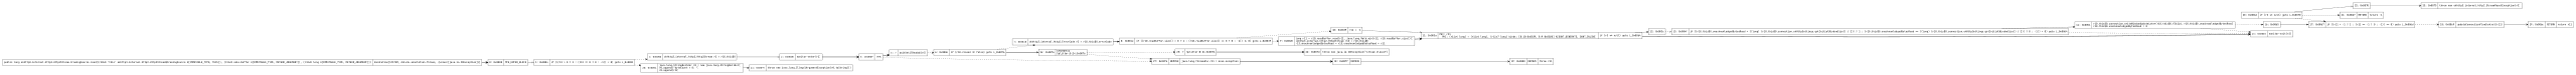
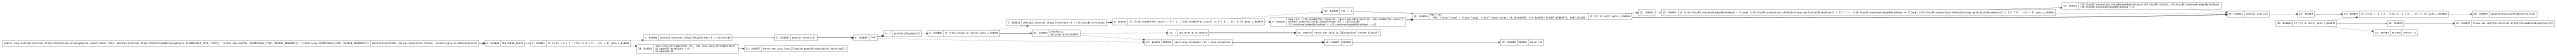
  digraph {
    fontname="JetBrains Mono"
    rankdir=LR
    node [fontname="JetBrains Mono" shape=record]
    edge [arrowhead=vee fontname="JetBrains Mono" style=dashed]
    n1 [label="{0\:\ 0x0000|MTH_ENTER_BLOCK\l}"]
    n2 [label="{1\:\ 0x0004|if ((r12 \> 0 ? 1 : (r12 == 0 ? 0 : \-1)) \< 0) goto L_0x0081\l}"]
    n3 [label="{2\:\ 0x0006|okhttp3.internal.http2.Http2Stream r2 = r10.this$0\l}"]
    n4 [label="{30\:\ 0x0081|java.lang.StringBuilder r0 = new java.lang.StringBuilder()\lr0.append(\"byteCount \< 0: \")\lr0.append(r12)\l}"]
    n5 [label="{3\:\ 0x0008|monitor\-enter(r2)\l}"]
    n6 [label="{31\:\ 0x0097|throw new java.lang.IllegalArgumentException(r0.toString())\l}"]
    n7 [label="{4\:\ 0x0009|TYPE\l}"]
    n8 [label="{5\:\ ?|waitUntilReadable()\l}"]
    n9 [label="{27\:\ 0x007e|REMOVE\l|java.lang.Throwable r11 = move\-exception\l}"]
    n10 [label="{6\:\ 0x000e|if (r10.closed != false) goto L_0x0076\l}"]
    n11 [label="{28\:\ 0x007f|REMOVE\l}"]
    n12 [label="{7\:\ 0x0010|okhttp3.internal.http2.ErrorCode r3 = r10.this$0.errorCode\l}"]
    n13 [label="{24\:\ 0x0076|SYNTHETIC\lSplitter:B:24:0x0076\l}"]
    n14 [label="{8\:\ 0x001e|if ((r10.readBuffer.size() \> 0 ? 1 : (r10.readBuffer.size() == 0 ? 0 : \-1)) \<= 0) goto L_0x0039\l}"]
    n15 [label="{25\:\ ?|Splitter:B:24:0x0076\l}"]
    n16 [label="{9\:\ 0x0020|long r11 = r10.readBuffer.read(r11, java.lang.Math.min(r12, r10.readBuffer.size()))\lokhttp3.internal.http2.Http2Stream r13 = r10.this$0\lr13.unacknowledgedBytesRead = r13.unacknowledgedBytesRead + r11\l}"]
    n17 [label="{10\:\ 0x0039|r11 = \-1\l}"]
    n18 [label="{11\:\ 0x003a|PHI: r31 \l  PHI: (r11v4 long) = (r11v6 long), (r11v7 long) binds: [B:10:0x0039, B:9:0x0020] A[DONT_GENERATE, DONT_INLINE]\l|if (r3 != null) goto L_0x0064\l}"]
    n19 [label="{12\:\ 0x003c}"]
    n20 [label="{15\:\ 0x0064|monitor\-exit(r2)\l}"]
    n21 [label="{13\:\ 0x004f|if ((r10.this$0.unacknowledgedBytesRead \> ((long) (r10.this$0.connection.okHttpSettings.getInitialWindowSize() \/ 2)) ? 1 : (r10.this$0.unacknowledgedBytesRead == ((long) (r10.this$0.connection.okHttpSettings.getInitialWindowSize() \/ 2)) ? 0 : \-1)) \< 0) goto L_0x0064\l}"]
    n22 [label="{16\:\ 0x0065}"]
    n23 [label="{14\:\ 0x0051|r10.this$0.connection.writeWindowUpdateLater(r10.this$0.f261id, r10.this$0.unacknowledgedBytesRead)\lr10.this$0.unacknowledgedBytesRead = 0\l}"]
    n24 [label="{17\:\ 0x0067|if ((r11 \> \-1 ? 1 : (r11 == \-1 ? 0 : \-1)) == 0) goto L_0x006d\l}"]
    n25 [label="{18\:\ 0x0069|updateConnectionFlowControl(r11)\l}"]
-   n26 [label="{19\:\ 0x006c|RETURN\l|return r11\l}"]
    n27 [label="{20\:\ 0x006d|if (r3 != null) goto L_0x0070\l}"]
    n28 [label="{21\:\ 0x006f|RETURN\l|return \-1\l}"]
    n29 [label="{22\:\ 0x0070}"]
    n30 [label="{23\:\ 0x0075|throw new okhttp3.internal.http2.StreamResetException(r3)\l}"]
    n31 [label="{26\:\ 0x007d|throw new java.io.IOException(\"stream closed\")\l}"]
    n32 [label="{29\:\ 0x0080|REMOVE\l|throw r11\l}"]
    n33 [label="{public long okhttp3.internal.http2.Http2Stream.FramingSource.read((r10v0 'this' okhttp3.internal.http2.Http2Stream$FramingSource A[IMMUTABLE_TYPE, THIS]), (r11v0 okio.Buffer A[IMMUTABLE_TYPE, METHOD_ARGUMENT]), (r12v0 long A[IMMUTABLE_TYPE, METHOD_ARGUMENT]))  | Annotation[SYSTEM, dalvik.annotation.Throws, \{value=[java.io.IOException]\}]\l}"]
    n1 -> n2 [arrowhead=onormal style=solid]
    n2 -> n3
    n2 -> n4 [arrowhead=normal]
    n3 -> n5 [arrowhead=onormal style=solid]
    n4 -> n6 [arrowhead=normal style=solid]
    n5 -> n7 [style=bold]
    n7 -> n8 [style=bold]
    n7 -> n9 [arrowhead=normal]
    n8 -> n10
    n9 -> n11 [style=bold]
    n10 -> n12 [arrowhead=normal]
    n10 -> n13 [arrowhead=onormal style=bold]
    n11 -> n32 [style=solid]
    n12 -> n14 [arrowhead=normal style=bold]
    n13 -> n9 [arrowhead=normal]
    n13 -> n15 [arrowhead=normal]
    n14 -> n16
    n14 -> n17 [arrowhead=normal]
    n15 -> n31 [arrowhead=normal style=bold]
    n16 -> n18 [style=bold]
    n17 -> n18 [arrowhead=onormal style=solid]
    n18 -> n19 [style=solid]
    n18 -> n20 [style=bold]
    n19 -> n21 [arrowhead=onormal]
-   n23 -> n22 [arrowhead=normal]
+   n20 -> n22 [arrowhead=normal]
    n21 -> n20 [arrowhead=onormal]
    n21 -> n23 [style=solid]
    n22 -> n24 [arrowhead=normal style=solid]
    n23 -> n20
    n24 -> n25
-   n25 -> n26 [style=solid]
    n27 -> n24
    n27 -> n28 [arrowhead=normal]
    n27 -> n29 [arrowhead=onormal style=solid]
    n29 -> n30 [style=solid]
    n33 -> n1 [style=bold]
  }
